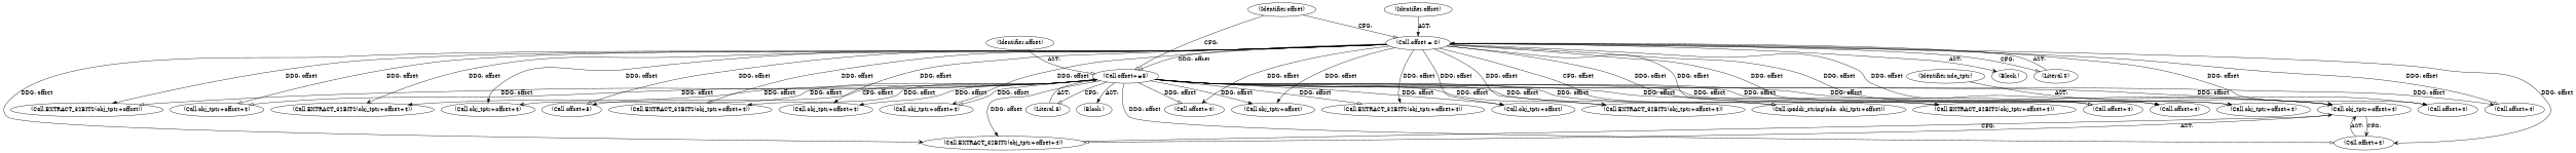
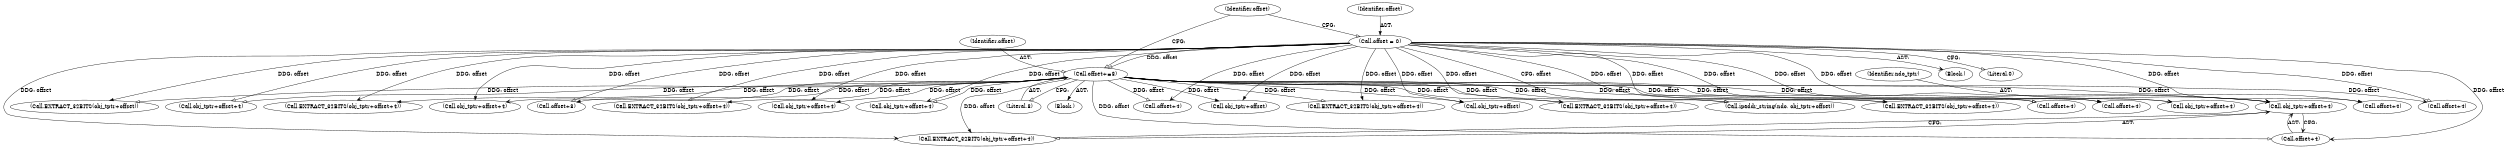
  digraph {
    edge [arrowhead=onormal]
    n1 [label="(Call,obj_tptr+offset+4)"]
    n2 [label="(Call,offset+4)"]
    n3 [label="(Call,EXTRACT_32BITS(obj_tptr+offset+4))"]
    n4 [label="(Call,offset = 0)"]
    n5 [label="(Call,offset+=8)"]
    n6 [label="(Call,offset+8)"]
    n7 [label="(Call,EXTRACT_32BITS(obj_tptr+offset+4))"]
    n8 [label="(Call,obj_tptr+offset+4)"]
    n9 [label="(Call,EXTRACT_32BITS(obj_tptr+offset))"]
    n10 [label="(Call,obj_tptr+offset+4)"]
    n11 [label="(Call,EXTRACT_32BITS(obj_tptr+offset+4))"]
    n12 [label="(Call,obj_tptr+offset+4)"]
    n13 [label="(Call,EXTRACT_32BITS(obj_tptr+offset+4))"]
    n14 [label="(Block,)"]
    n15 [label="(Call,offset+4)"]
    n16 [label="(Call,offset+4)"]
    n17 [label="(Call,offset+4)"]
    n18 [label="(Call,obj_tptr+offset+4)"]
    n19 [label="(Call,offset+4)"]
    n20 [label="(Call,obj_tptr+offset)"]
    n21 [label="(Call,obj_tptr+offset)"]
    n22 [label="(Literal,0)"]
    n23 [label="(Call,ipaddr_string(ndo, obj_tptr+offset))"]
    n24 [label="(Call,offset+4)"]
    n25 [label="(Call,obj_tptr+offset+4)"]
    n26 [label="(Call,EXTRACT_32BITS(obj_tptr+offset+4))"]
    n27 [label="(Call,EXTRACT_32BITS(obj_tptr+offset+4))"]
    n28 [label="(Block,)"]
    n29 [label="(Literal,8)"]
    n30 [label="(Identifier,offset)"]
    n31 [label="(Identifier,ndo_tptr)"]
    n32 [label="(Identifier,offset)"]
    n33 [label="(Identifier,offset)"]
    n1 -> n2 [arrowhead=vee label="CFG: "]
    n1 -> n3 [label="AST: "]
    n2 -> n1 [arrowhead=vee label="AST: "]
    n3 -> n1 [arrowhead=vee label="CFG: "]
    n4 -> n1 [arrowhead=vee label="DDG: offset"]
    n4 -> n2 [arrowhead=vee label="DDG: offset"]
    n4 -> n3 [arrowhead=vee label="DDG: offset"]
    n4 -> n5 [label="DDG: offset"]
    n4 -> n6 [label="DDG: offset"]
    n4 -> n7 [label="DDG: offset"]
    n4 -> n8 [arrowhead=normal label="DDG: offset"]
    n4 -> n9 [arrowhead=normal label="DDG: offset"]
    n4 -> n10 [label="DDG: offset"]
    n4 -> n11 [arrowhead=vee label="DDG: offset"]
    n4 -> n12 [arrowhead=normal label="DDG: offset"]
    n4 -> n13 [label="DDG: offset"]
    n4 -> n14 [arrowhead=vee label="AST: "]
    n4 -> n15 [arrowhead=normal label="DDG: offset"]
    n4 -> n16 [arrowhead=normal label="DDG: offset"]
    n4 -> n17 [label="DDG: offset"]
    n4 -> n18 [arrowhead=vee label="DDG: offset"]
    n4 -> n19 [arrowhead=vee label="DDG: offset"]
    n4 -> n20 [arrowhead=normal label="DDG: offset"]
    n4 -> n21 [arrowhead=vee label="DDG: offset"]
    n4 -> n22 [label="CFG: "]
    n4 -> n23 [label="CFG: offset"]
    n4 -> n24 [label="DDG: offset"]
    n4 -> n25 [label="DDG: offset"]
    n4 -> n26 [arrowhead=normal label="DDG: offset"]
    n4 -> n27 [arrowhead=vee label="DDG: offset"]
    n5 -> n1 [arrowhead=vee label="DDG: offset"]
    n5 -> n2 [label="DDG: offset"]
    n5 -> n3 [arrowhead=normal label="DDG: offset"]
-   n5 -> n6 [arrowhead=normal label="CFG: offset"]
+   n5 -> n6 [arrowhead=normal label="DDG: offset"]
    n5 -> n7 [arrowhead=normal label="DDG: offset"]
    n5 -> n8 [arrowhead=normal label="DDG: offset"]
    n5 -> n9 [label="DDG: offset"]
    n5 -> n10 [label="DDG: offset"]
    n5 -> n11 [arrowhead=normal label="DDG: offset"]
    n5 -> n12 [arrowhead=vee label="DDG: offset"]
    n5 -> n13 [arrowhead=normal label="DDG: offset"]
    n5 -> n15 [arrowhead=normal label="DDG: offset"]
    n5 -> n16 [label="DDG: offset"]
    n5 -> n17 [arrowhead=vee label="DDG: offset"]
    n5 -> n18 [label="DDG: offset"]
    n5 -> n19 [label="DDG: offset"]
    n5 -> n20 [arrowhead=normal label="DDG: offset"]
    n5 -> n21 [arrowhead=normal label="DDG: offset"]
    n5 -> n23 [label="DDG: offset"]
    n5 -> n24 [label="DDG: offset"]
    n5 -> n25 [arrowhead=vee label="DDG: offset"]
    n5 -> n26 [label="DDG: offset"]
    n5 -> n27 [label="DDG: offset"]
    n5 -> n28 [arrowhead=normal label="AST: "]
    n5 -> n29 [label="CFG: "]
-   n22 -> n4 [arrowhead=normal label="AST: "]
    n29 -> n5 [arrowhead=vee label="AST: "]
    n30 -> n4 [label="CFG: "]
    n30 -> n5 [label="CFG: "]
    n31 -> n1 [arrowhead=vee label="AST: "]
    n32 -> n4 [arrowhead=normal label="AST: "]
    n33 -> n5 [label="AST: "]
  }
